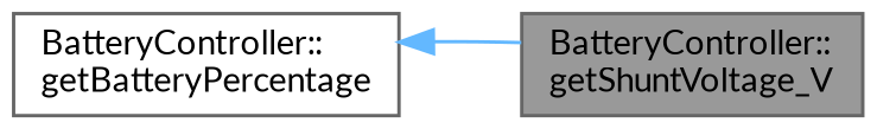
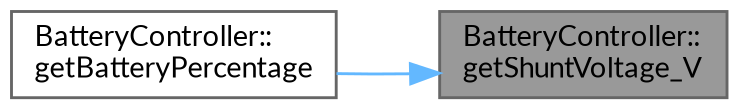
  digraph {
    rankdir=RL
    fontname=Lato
    node [fontname=Lato fontsize=10 shape=box style=filled]
    n1 [color=gray40 fillcolor=grey60 fontcolor=black height=0.2 label="BatteryController::\lgetShuntVoltage_V" width=0.4]
    n2 [color=grey40 fillcolor=white height=0.2 label="BatteryController::\lgetBatteryPercentage" width=0.4]
-   n2 -> n1 [color=steelblue1 dir=back fontname=Lato fontsize=10 labelfontname=Helvetica labelfontsize=10 style=solid]
+   n1 -> n2 [color=steelblue1 dir=back fontname=Lato fontsize=10 labelfontname=Helvetica labelfontsize=10 style=solid]
  }
